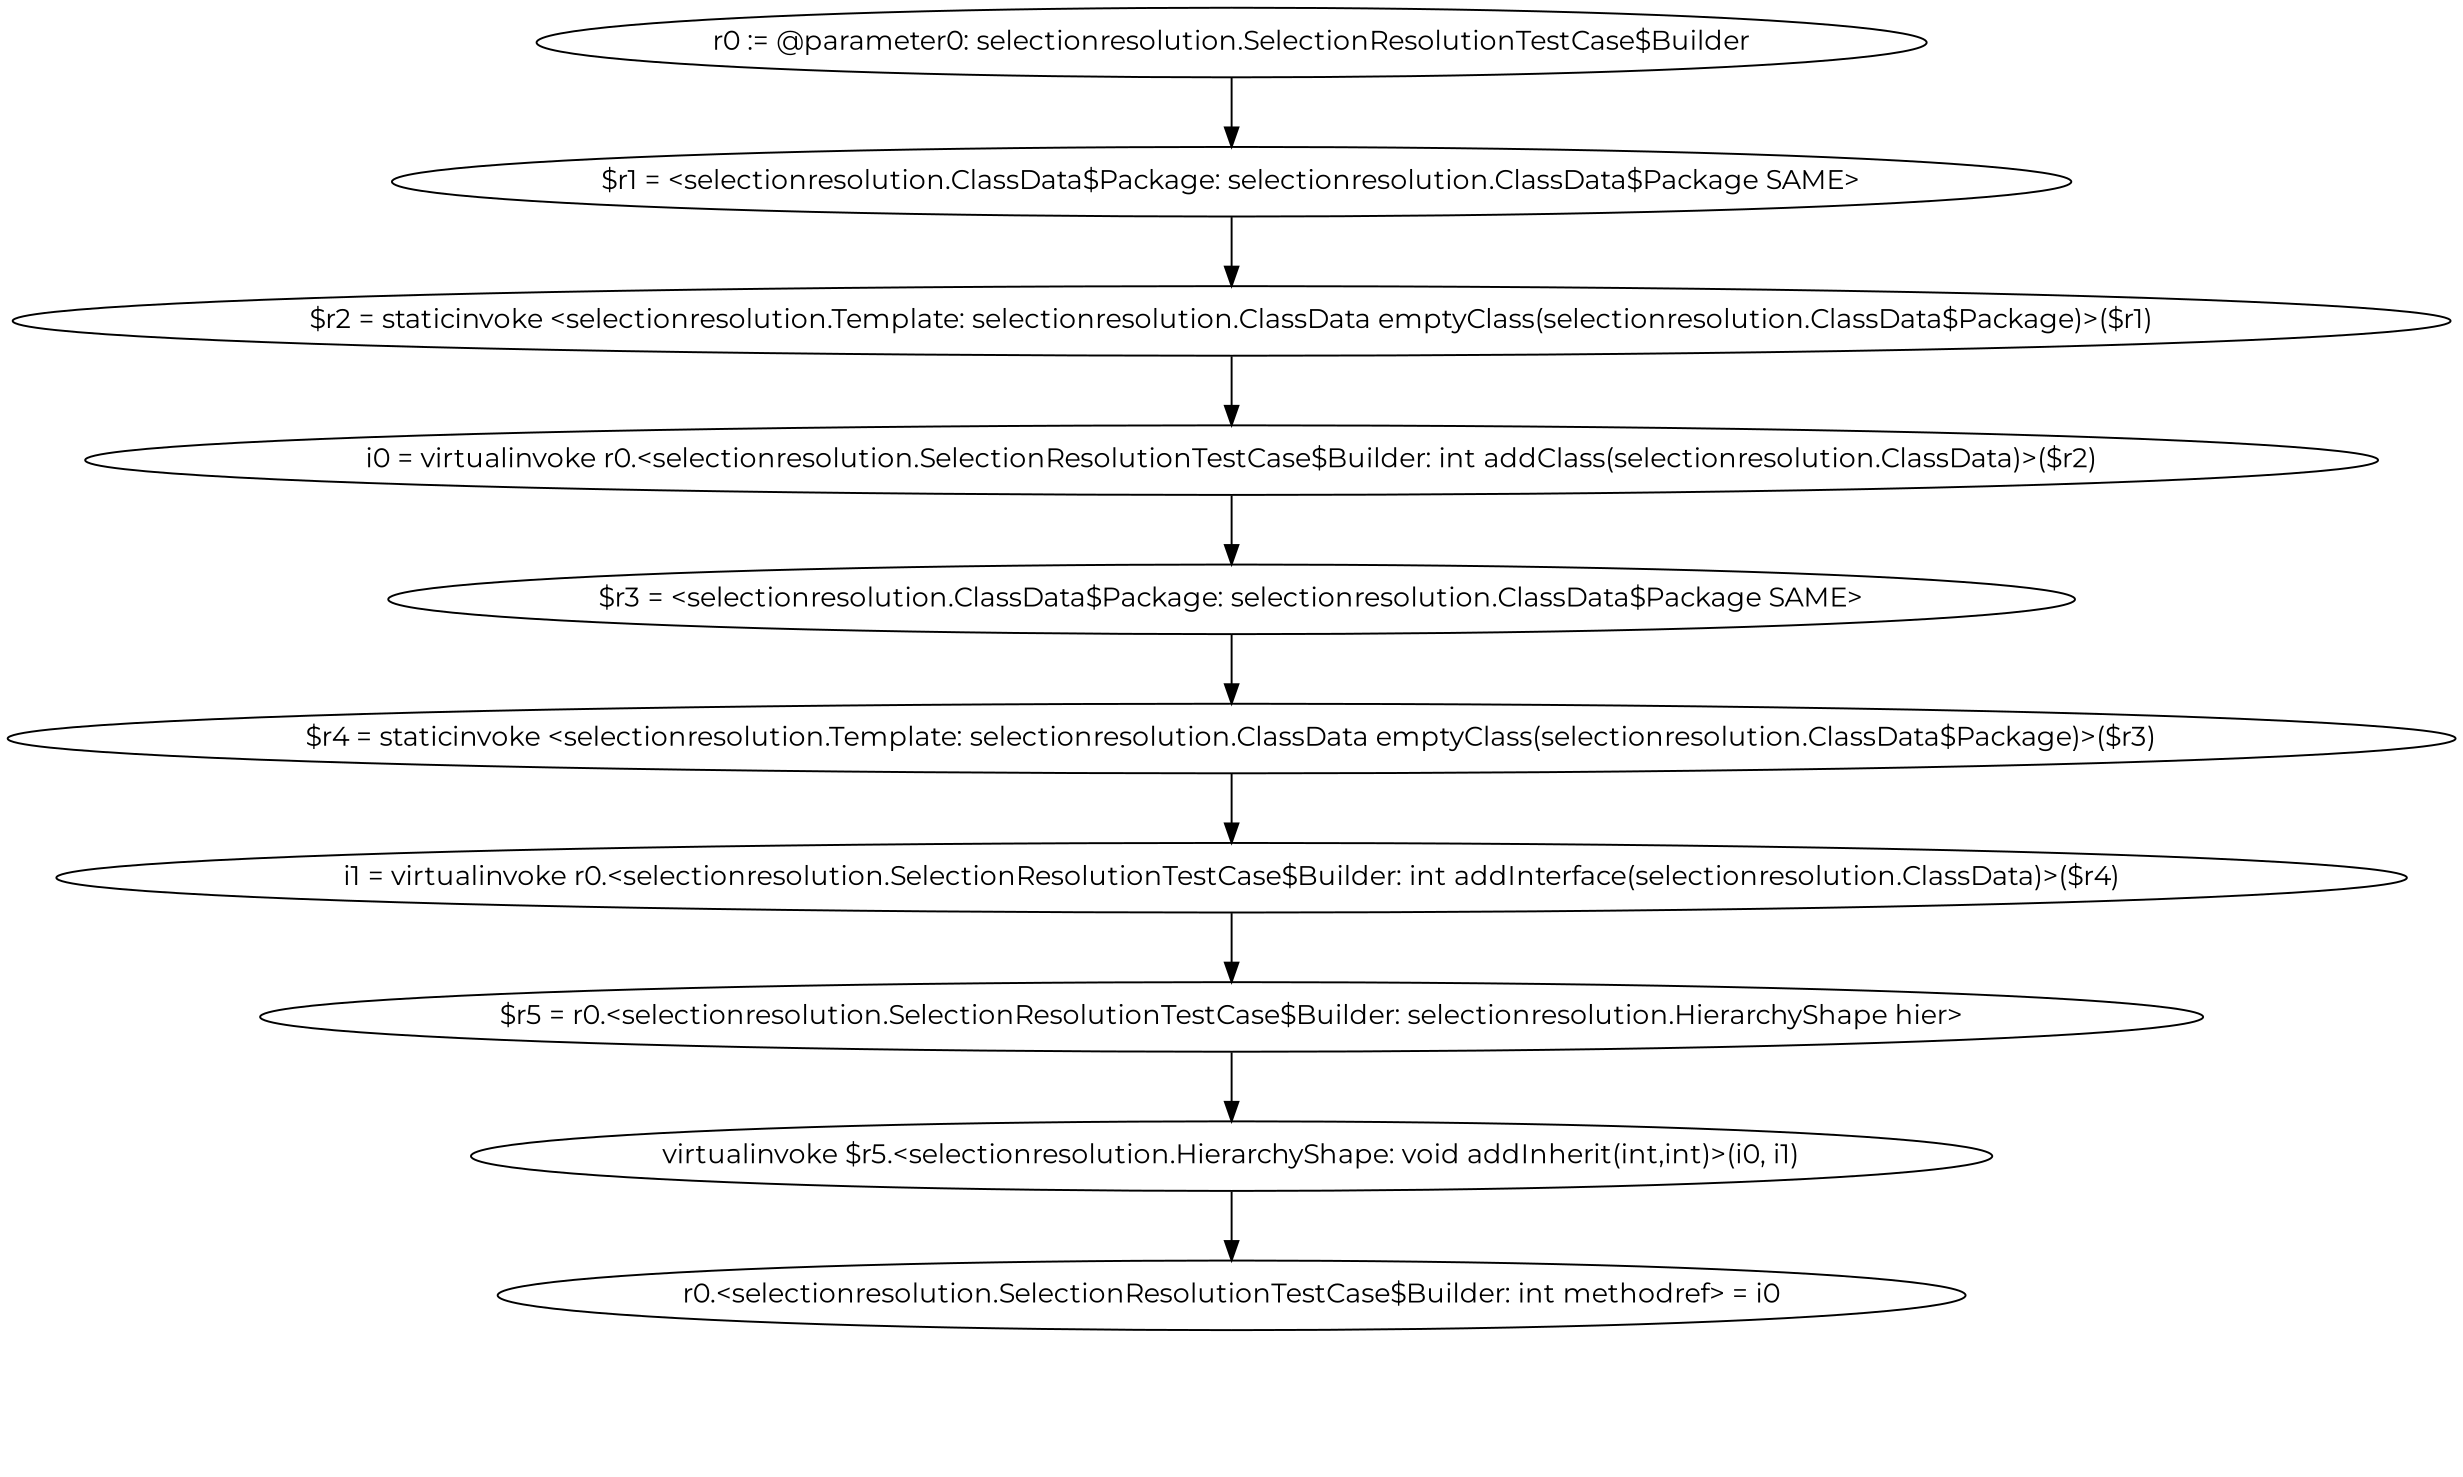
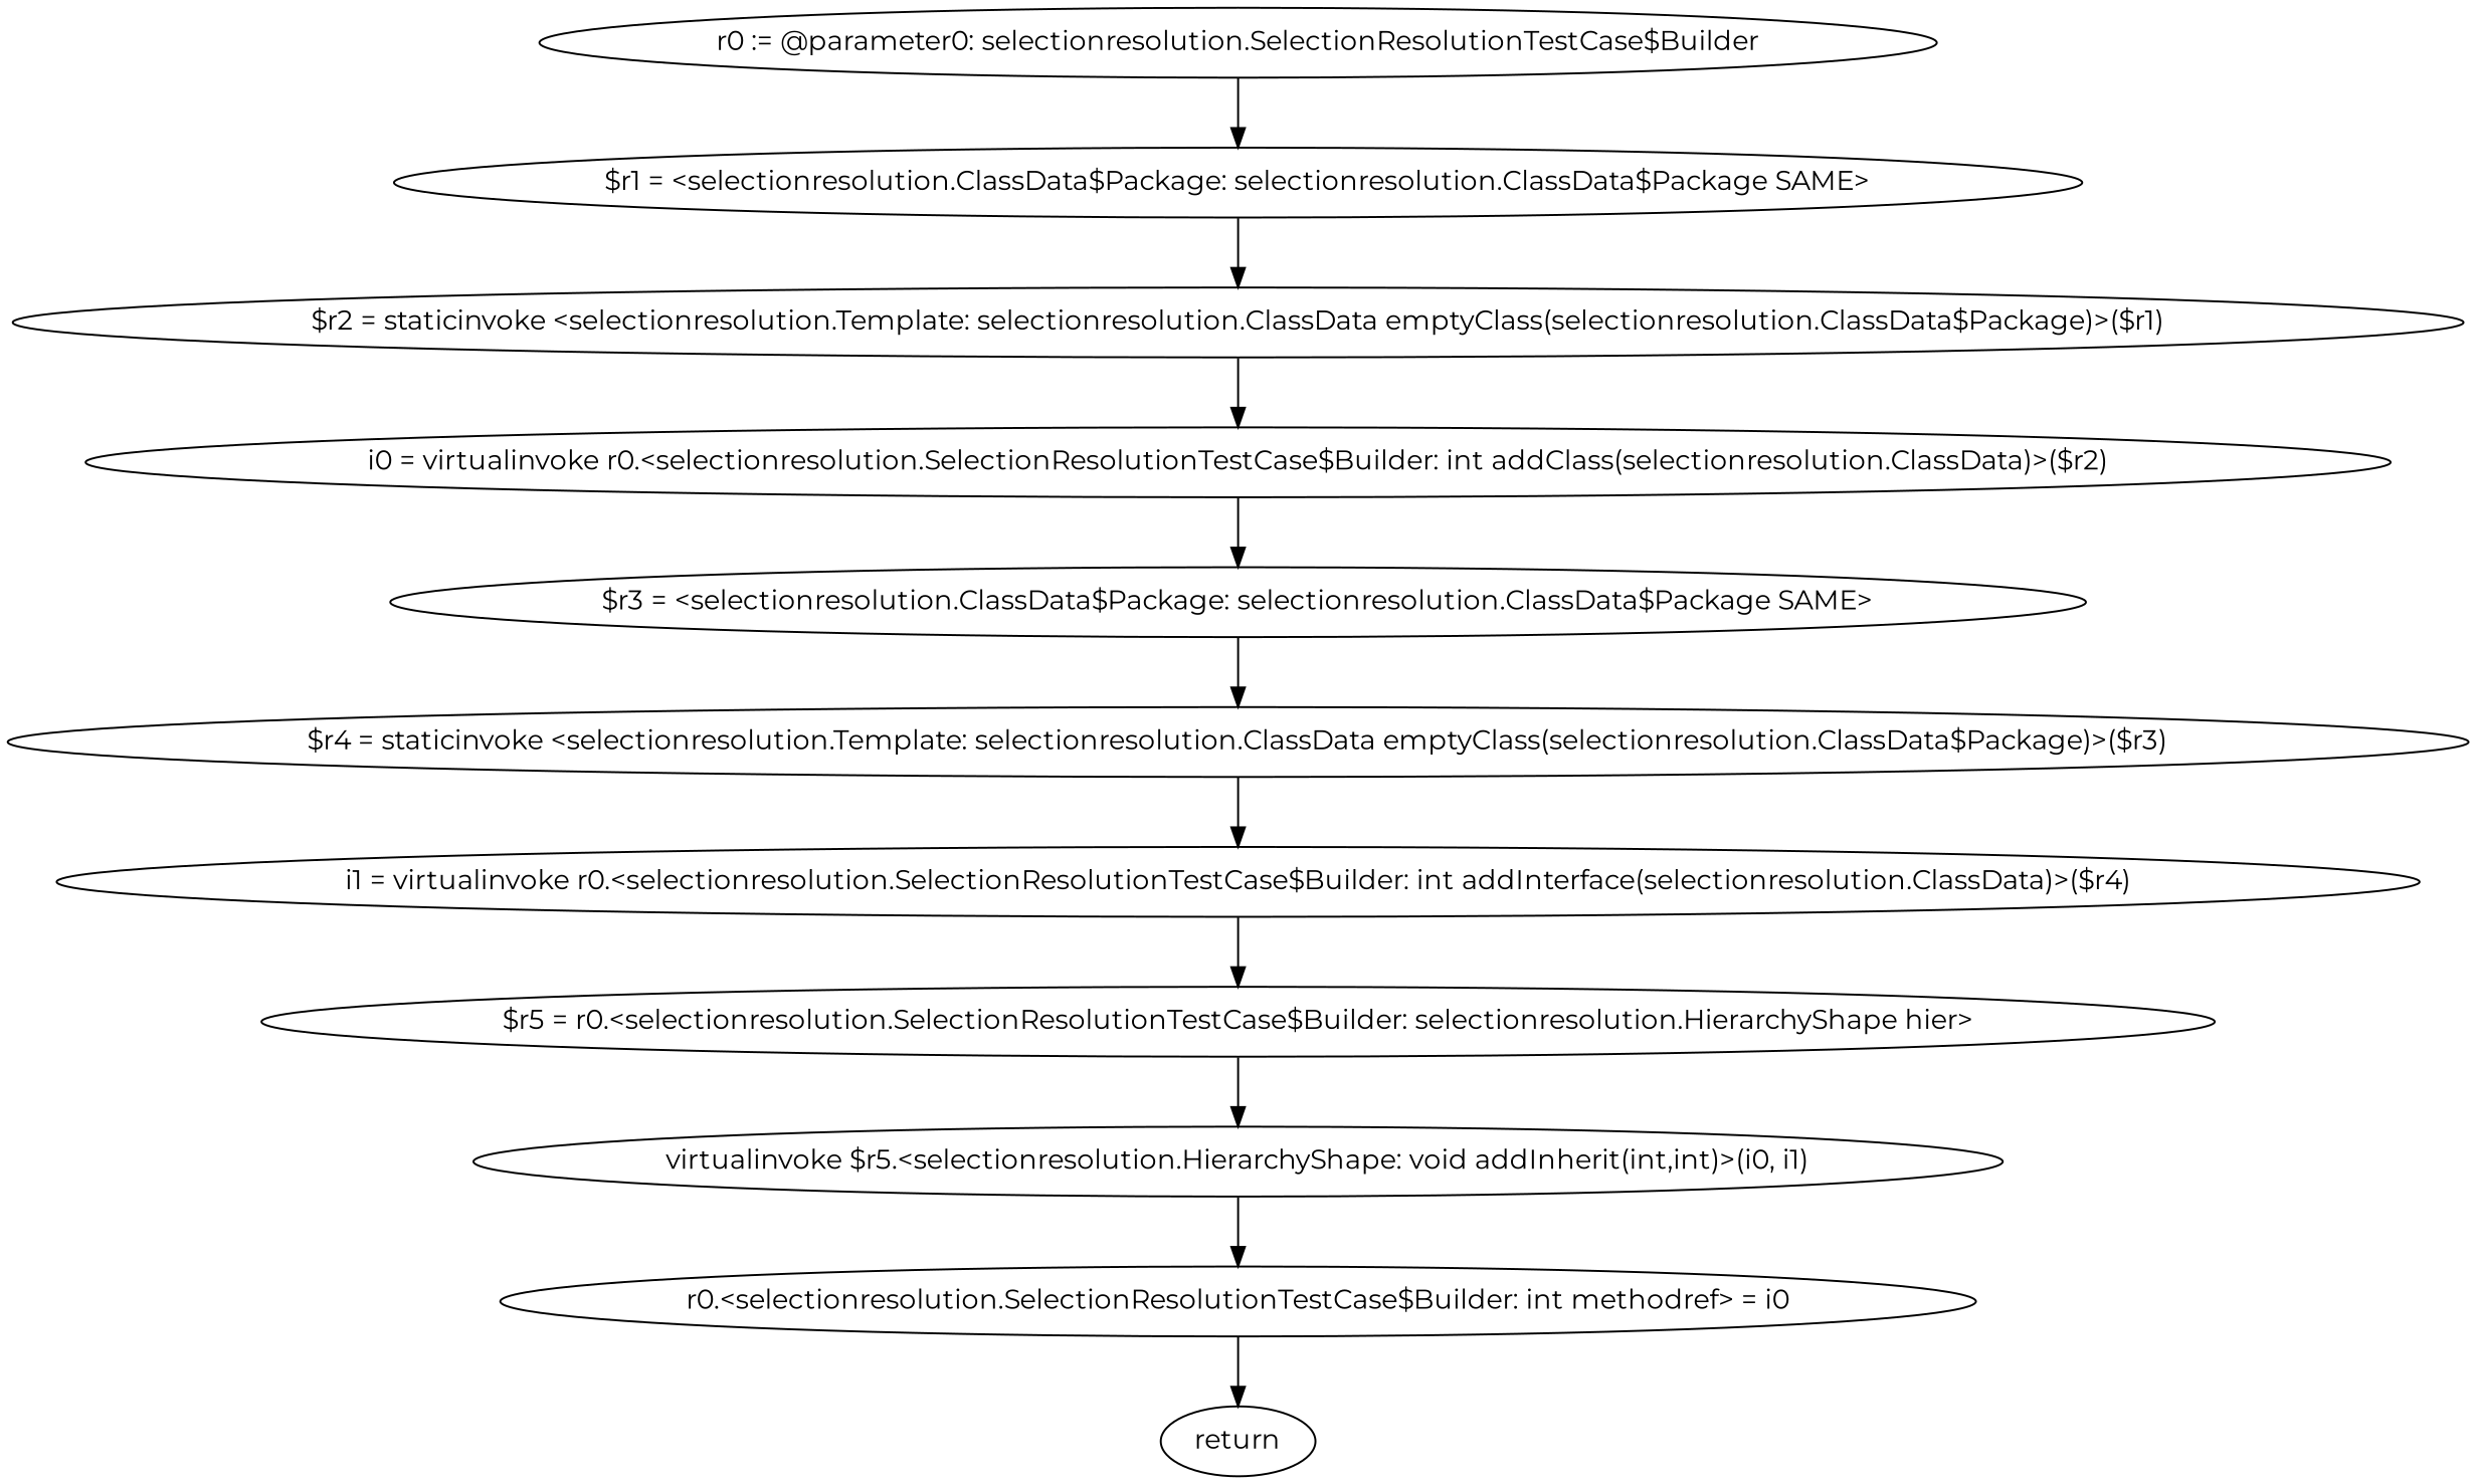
  digraph {
    fontname=Montserrat
    node [fontname=Montserrat]
    edge [fontname=Montserrat]
    "r0 := @parameter0: selectionresolution.SelectionResolutionTestCase$Builder"
    "$r1 = <selectionresolution.ClassData$Package: selectionresolution.ClassData$Package SAME>"
    "$r2 = staticinvoke <selectionresolution.Template: selectionresolution.ClassData emptyClass(selectionresolution.ClassData$Package)>($r1)"
    "i0 = virtualinvoke r0.<selectionresolution.SelectionResolutionTestCase$Builder: int addClass(selectionresolution.ClassData)>($r2)"
    "$r3 = <selectionresolution.ClassData$Package: selectionresolution.ClassData$Package SAME>"
    "$r4 = staticinvoke <selectionresolution.Template: selectionresolution.ClassData emptyClass(selectionresolution.ClassData$Package)>($r3)"
    "i1 = virtualinvoke r0.<selectionresolution.SelectionResolutionTestCase$Builder: int addInterface(selectionresolution.ClassData)>($r4)"
    "$r5 = r0.<selectionresolution.SelectionResolutionTestCase$Builder: selectionresolution.HierarchyShape hier>"
    "virtualinvoke $r5.<selectionresolution.HierarchyShape: void addInherit(int,int)>(i0, i1)"
    "r0.<selectionresolution.SelectionResolutionTestCase$Builder: int methodref> = i0"
+   return
    "r0 := @parameter0: selectionresolution.SelectionResolutionTestCase$Builder" -> "$r1 = <selectionresolution.ClassData$Package: selectionresolution.ClassData$Package SAME>"
    "$r1 = <selectionresolution.ClassData$Package: selectionresolution.ClassData$Package SAME>" -> "$r2 = staticinvoke <selectionresolution.Template: selectionresolution.ClassData emptyClass(selectionresolution.ClassData$Package)>($r1)"
    "$r2 = staticinvoke <selectionresolution.Template: selectionresolution.ClassData emptyClass(selectionresolution.ClassData$Package)>($r1)" -> "i0 = virtualinvoke r0.<selectionresolution.SelectionResolutionTestCase$Builder: int addClass(selectionresolution.ClassData)>($r2)"
    "i0 = virtualinvoke r0.<selectionresolution.SelectionResolutionTestCase$Builder: int addClass(selectionresolution.ClassData)>($r2)" -> "$r3 = <selectionresolution.ClassData$Package: selectionresolution.ClassData$Package SAME>"
    "$r3 = <selectionresolution.ClassData$Package: selectionresolution.ClassData$Package SAME>" -> "$r4 = staticinvoke <selectionresolution.Template: selectionresolution.ClassData emptyClass(selectionresolution.ClassData$Package)>($r3)"
    "$r4 = staticinvoke <selectionresolution.Template: selectionresolution.ClassData emptyClass(selectionresolution.ClassData$Package)>($r3)" -> "i1 = virtualinvoke r0.<selectionresolution.SelectionResolutionTestCase$Builder: int addInterface(selectionresolution.ClassData)>($r4)"
    "i1 = virtualinvoke r0.<selectionresolution.SelectionResolutionTestCase$Builder: int addInterface(selectionresolution.ClassData)>($r4)" -> "$r5 = r0.<selectionresolution.SelectionResolutionTestCase$Builder: selectionresolution.HierarchyShape hier>"
    "$r5 = r0.<selectionresolution.SelectionResolutionTestCase$Builder: selectionresolution.HierarchyShape hier>" -> "virtualinvoke $r5.<selectionresolution.HierarchyShape: void addInherit(int,int)>(i0, i1)"
    "virtualinvoke $r5.<selectionresolution.HierarchyShape: void addInherit(int,int)>(i0, i1)" -> "r0.<selectionresolution.SelectionResolutionTestCase$Builder: int methodref> = i0"
+   "r0.<selectionresolution.SelectionResolutionTestCase$Builder: int methodref> = i0" -> return
  }
